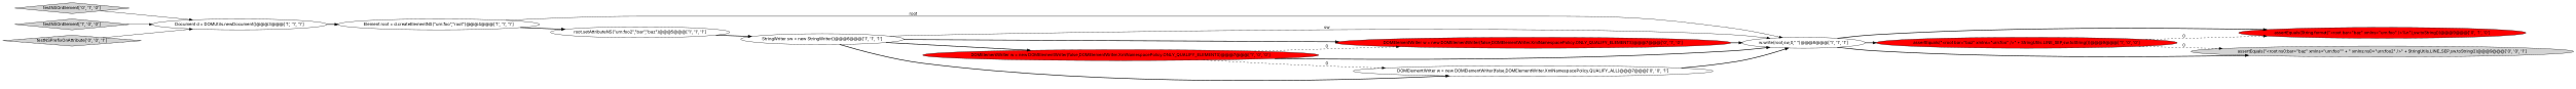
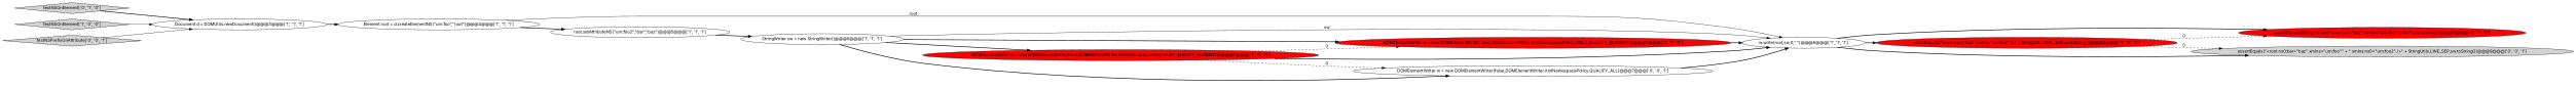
  digraph {
    fontname=Inter
    rankdir=LR
    node [fillcolor=white fontname=Inter shape=ellipse style=filled]
    edge [fontname=Inter style=bold]
    n1 [fillcolor=red label="assertEquals(String.format(\"<root bar=\"baz\" xmlns=\"urn:foo\" />%n\"),sw.toString())@@@9@@@['0', '1', '0']"]
    n2 [label="Document d = DOMUtils.newDocument()@@@3@@@['1', '1', '1']"]
    n3 [label="Element root = d.createElementNS(\"urn:foo\",\"root\")@@@4@@@['1', '1', '1']"]
    n4 [label="w.write(root,sw,0,\" \")@@@8@@@['1', '1', '1']"]
    n5 [label="root.setAttributeNS(\"urn:foo2\",\"bar\",\"baz\")@@@5@@@['1', '1', '1']"]
    n6 [fillcolor=lightgray label="testNSOnElement['0', '1', '0']" shape=diamond]
    n7 [fillcolor=lightgray label="assertEquals(\"<root ns0:bar=\"baz\" xmlns=\"urn:foo\"\" + \" xmlns:ns0=\"urn:foo2\" />\" + StringUtils.LINE_SEP,sw.toString())@@@9@@@['0', '0', '1']"]
    n8 [fillcolor=red label="assertEquals(\"<root bar=\"baz\" xmlns=\"urn:foo\" />\" + StringUtils.LINE_SEP,sw.toString())@@@9@@@['1', '0', '0']"]
    n9 [label="StringWriter sw = new StringWriter()@@@6@@@['1', '1', '1']"]
    n10 [fillcolor=red label="DOMElementWriter w = new DOMElementWriter(false,DOMElementWriter.XmlNamespacePolicy.ONLY_QUALIFY_ELEMENTS)@@@7@@@['0', '1', '0']"]
    n11 [fillcolor=red label="DOMElementWriter w = new DOMElementWriter(false,DOMElementWriter.XmlNamespacePolicy.ONLY_QUALIFY_ELEMENTS)@@@7@@@['1', '0', '0']"]
    n12 [label="DOMElementWriter w = new DOMElementWriter(false,DOMElementWriter.XmlNamespacePolicy.QUALIFY_ALL)@@@7@@@['0', '0', '1']"]
    n13 [fillcolor=lightgray label="testNSOnElement['1', '0', '0']" shape=diamond]
    n14 [fillcolor=lightgray label="testNSPrefixOnAttribute['0', '0', '1']" shape=diamond]
    n2 -> n3
    n3 -> n4 [label=root style=solid]
    n3 -> n5
    n4 -> n1
    n4 -> n7
    n4 -> n8
    n5 -> n9
-   n6 -> n2 [style=solid]
+   n6 -> n2
    n8 -> n1 [label=0 style=dashed]
    n8 -> n7 [label=0 style=dashed]
    n9 -> n4 [label=sw style=solid]
    n9 -> n10
    n9 -> n11
    n9 -> n12
    n10 -> n4
    n11 -> n4
    n11 -> n10 [label=0 style=dashed]
    n11 -> n12 [label=0 style=dashed]
    n12 -> n4
    n13 -> n2 [style=solid]
    n14 -> n2 [style=solid]
  }
